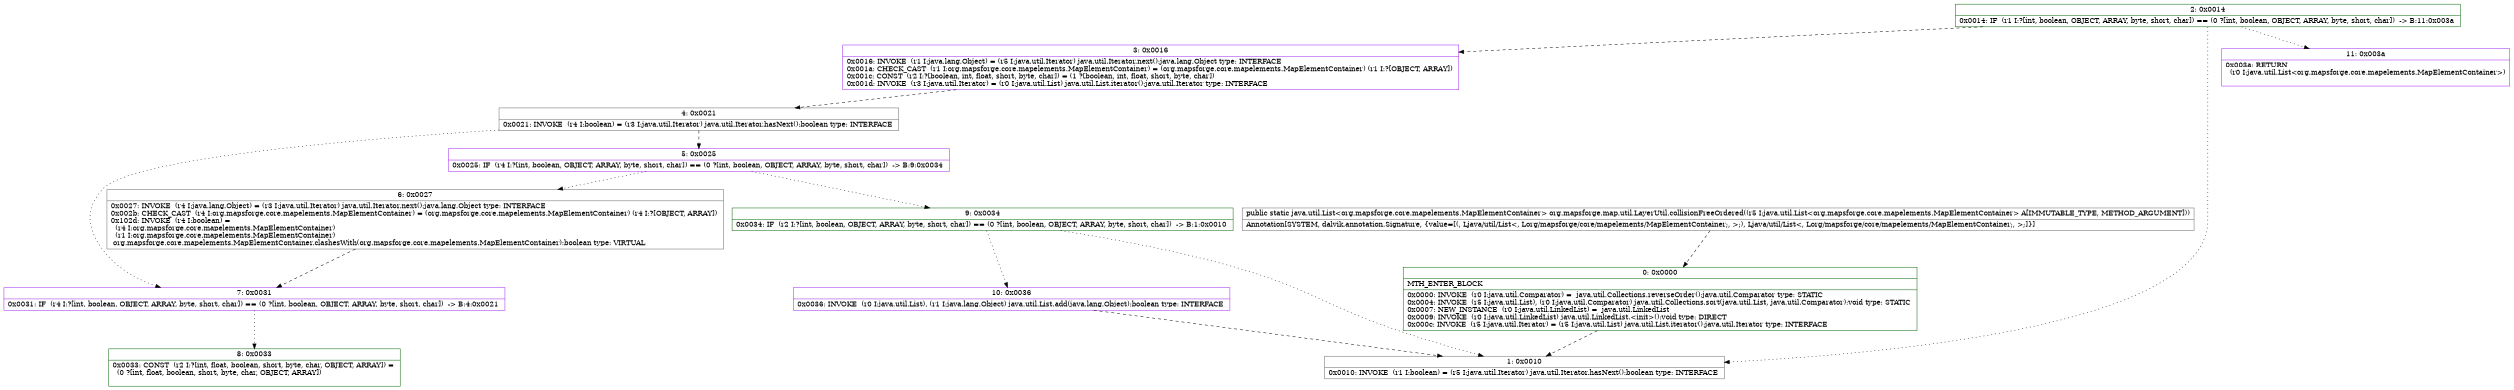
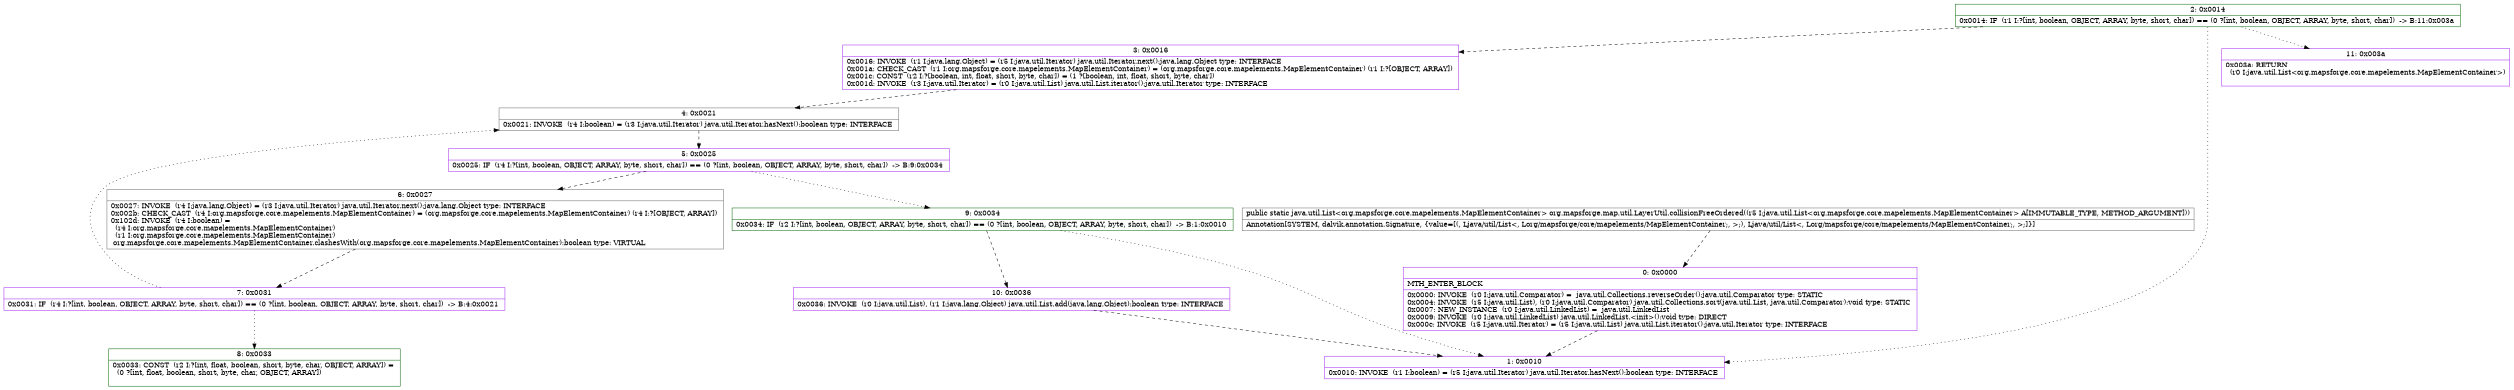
  digraph {
    node [color=purple shape=record]
    edge [style=dashed]
-   n1 [color=darkgreen label="{0\:\ 0x0000|MTH_ENTER_BLOCK\l|0x0000: INVOKE  (r0 I:java.util.Comparator) =  java.util.Collections.reverseOrder():java.util.Comparator type: STATIC \l0x0004: INVOKE  (r5 I:java.util.List), (r0 I:java.util.Comparator) java.util.Collections.sort(java.util.List, java.util.Comparator):void type: STATIC \l0x0007: NEW_INSTANCE  (r0 I:java.util.LinkedList) =  java.util.LinkedList \l0x0009: INVOKE  (r0 I:java.util.LinkedList) java.util.LinkedList.\<init\>():void type: DIRECT \l0x000c: INVOKE  (r5 I:java.util.Iterator) = (r5 I:java.util.List) java.util.List.iterator():java.util.Iterator type: INTERFACE \l}"]
-   n2 [color=gray40 label="{1\:\ 0x0010|0x0010: INVOKE  (r1 I:boolean) = (r5 I:java.util.Iterator) java.util.Iterator.hasNext():boolean type: INTERFACE \l}"]
+   n1 [label="{0\:\ 0x0000|MTH_ENTER_BLOCK\l|0x0000: INVOKE  (r0 I:java.util.Comparator) =  java.util.Collections.reverseOrder():java.util.Comparator type: STATIC \l0x0004: INVOKE  (r5 I:java.util.List), (r0 I:java.util.Comparator) java.util.Collections.sort(java.util.List, java.util.Comparator):void type: STATIC \l0x0007: NEW_INSTANCE  (r0 I:java.util.LinkedList) =  java.util.LinkedList \l0x0009: INVOKE  (r0 I:java.util.LinkedList) java.util.LinkedList.\<init\>():void type: DIRECT \l0x000c: INVOKE  (r5 I:java.util.Iterator) = (r5 I:java.util.List) java.util.List.iterator():java.util.Iterator type: INTERFACE \l}"]
+   n2 [label="{1\:\ 0x0010|0x0010: INVOKE  (r1 I:boolean) = (r5 I:java.util.Iterator) java.util.Iterator.hasNext():boolean type: INTERFACE \l}"]
    n3 [color=darkgreen label="{2\:\ 0x0014|0x0014: IF  (r1 I:?[int, boolean, OBJECT, ARRAY, byte, short, char]) == (0 ?[int, boolean, OBJECT, ARRAY, byte, short, char])  \-\> B:11:0x003a \l}"]
    n4 [label="{3\:\ 0x0016|0x0016: INVOKE  (r1 I:java.lang.Object) = (r5 I:java.util.Iterator) java.util.Iterator.next():java.lang.Object type: INTERFACE \l0x001a: CHECK_CAST  (r1 I:org.mapsforge.core.mapelements.MapElementContainer) = (org.mapsforge.core.mapelements.MapElementContainer) (r1 I:?[OBJECT, ARRAY]) \l0x001c: CONST  (r2 I:?[boolean, int, float, short, byte, char]) = (1 ?[boolean, int, float, short, byte, char]) \l0x001d: INVOKE  (r3 I:java.util.Iterator) = (r0 I:java.util.List) java.util.List.iterator():java.util.Iterator type: INTERFACE \l}"]
    n5 [label="{11\:\ 0x003a|0x003a: RETURN  \l  (r0 I:java.util.List\<org.mapsforge.core.mapelements.MapElementContainer\>)\l \l}"]
    n6 [color=gray40 label="{4\:\ 0x0021|0x0021: INVOKE  (r4 I:boolean) = (r3 I:java.util.Iterator) java.util.Iterator.hasNext():boolean type: INTERFACE \l}"]
    n7 [label="{5\:\ 0x0025|0x0025: IF  (r4 I:?[int, boolean, OBJECT, ARRAY, byte, short, char]) == (0 ?[int, boolean, OBJECT, ARRAY, byte, short, char])  \-\> B:9:0x0034 \l}"]
    n8 [color=gray40 label="{6\:\ 0x0027|0x0027: INVOKE  (r4 I:java.lang.Object) = (r3 I:java.util.Iterator) java.util.Iterator.next():java.lang.Object type: INTERFACE \l0x002b: CHECK_CAST  (r4 I:org.mapsforge.core.mapelements.MapElementContainer) = (org.mapsforge.core.mapelements.MapElementContainer) (r4 I:?[OBJECT, ARRAY]) \l0x102d: INVOKE  (r4 I:boolean) = \l  (r4 I:org.mapsforge.core.mapelements.MapElementContainer)\l  (r1 I:org.mapsforge.core.mapelements.MapElementContainer)\l org.mapsforge.core.mapelements.MapElementContainer.clashesWith(org.mapsforge.core.mapelements.MapElementContainer):boolean type: VIRTUAL \l}"]
    n9 [color=darkgreen label="{9\:\ 0x0034|0x0034: IF  (r2 I:?[int, boolean, OBJECT, ARRAY, byte, short, char]) == (0 ?[int, boolean, OBJECT, ARRAY, byte, short, char])  \-\> B:1:0x0010 \l}"]
    n10 [label="{7\:\ 0x0031|0x0031: IF  (r4 I:?[int, boolean, OBJECT, ARRAY, byte, short, char]) == (0 ?[int, boolean, OBJECT, ARRAY, byte, short, char])  \-\> B:4:0x0021 \l}"]
    n11 [label="{10\:\ 0x0036|0x0036: INVOKE  (r0 I:java.util.List), (r1 I:java.lang.Object) java.util.List.add(java.lang.Object):boolean type: INTERFACE \l}"]
    n12 [color=darkgreen label="{8\:\ 0x0033|0x0033: CONST  (r2 I:?[int, float, boolean, short, byte, char, OBJECT, ARRAY]) = \l  (0 ?[int, float, boolean, short, byte, char, OBJECT, ARRAY])\l \l}"]
    n13 [color=gray40 label="{public static java.util.List\<org.mapsforge.core.mapelements.MapElementContainer\> org.mapsforge.map.util.LayerUtil.collisionFreeOrdered((r5 I:java.util.List\<org.mapsforge.core.mapelements.MapElementContainer\> A[IMMUTABLE_TYPE, METHOD_ARGUMENT]))  | Annotation[SYSTEM, dalvik.annotation.Signature, \{value=[(, Ljava\/util\/List\<, Lorg\/mapsforge\/core\/mapelements\/MapElementContainer;, \>;), Ljava\/util\/List\<, Lorg\/mapsforge\/core\/mapelements\/MapElementContainer;, \>;]\}]\l}"]
    n1 -> n2
    n3 -> n2 [style=dotted]
    n3 -> n4
    n3 -> n5 [style=dotted]
    n4 -> n6
    n6 -> n7
-   n7 -> n8 [style=dotted]
+   n7 -> n8
    n7 -> n9 [style=dotted]
    n8 -> n10
    n9 -> n2 [style=dotted]
-   n9 -> n11 [style=dotted]
-   n6 -> n10 [style=dotted]
+   n9 -> n11
+   n10 -> n6 [style=dotted]
    n10 -> n12 [style=dotted]
    n11 -> n2
    n13 -> n1
  }
